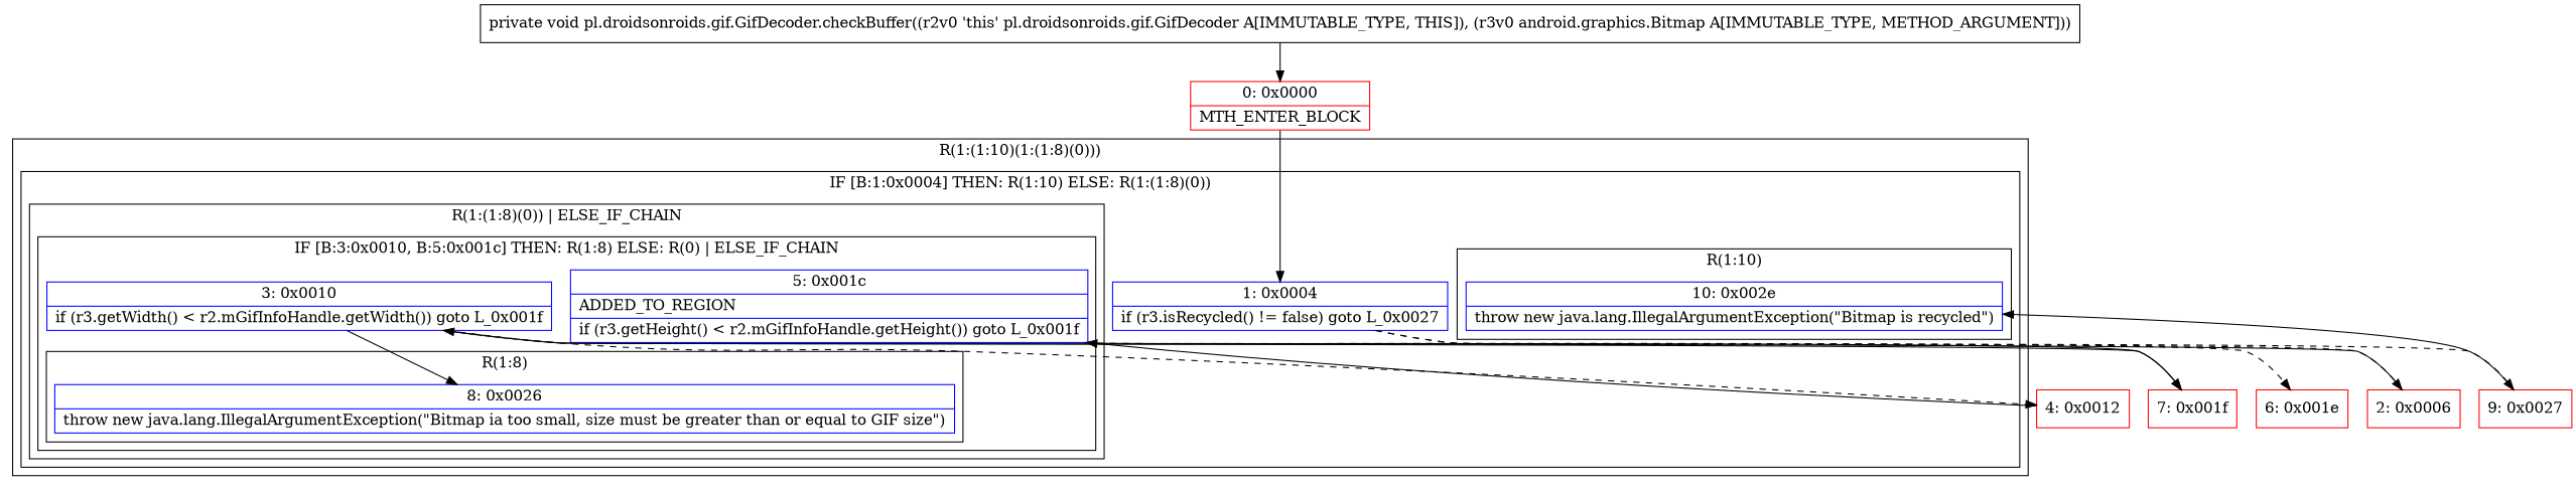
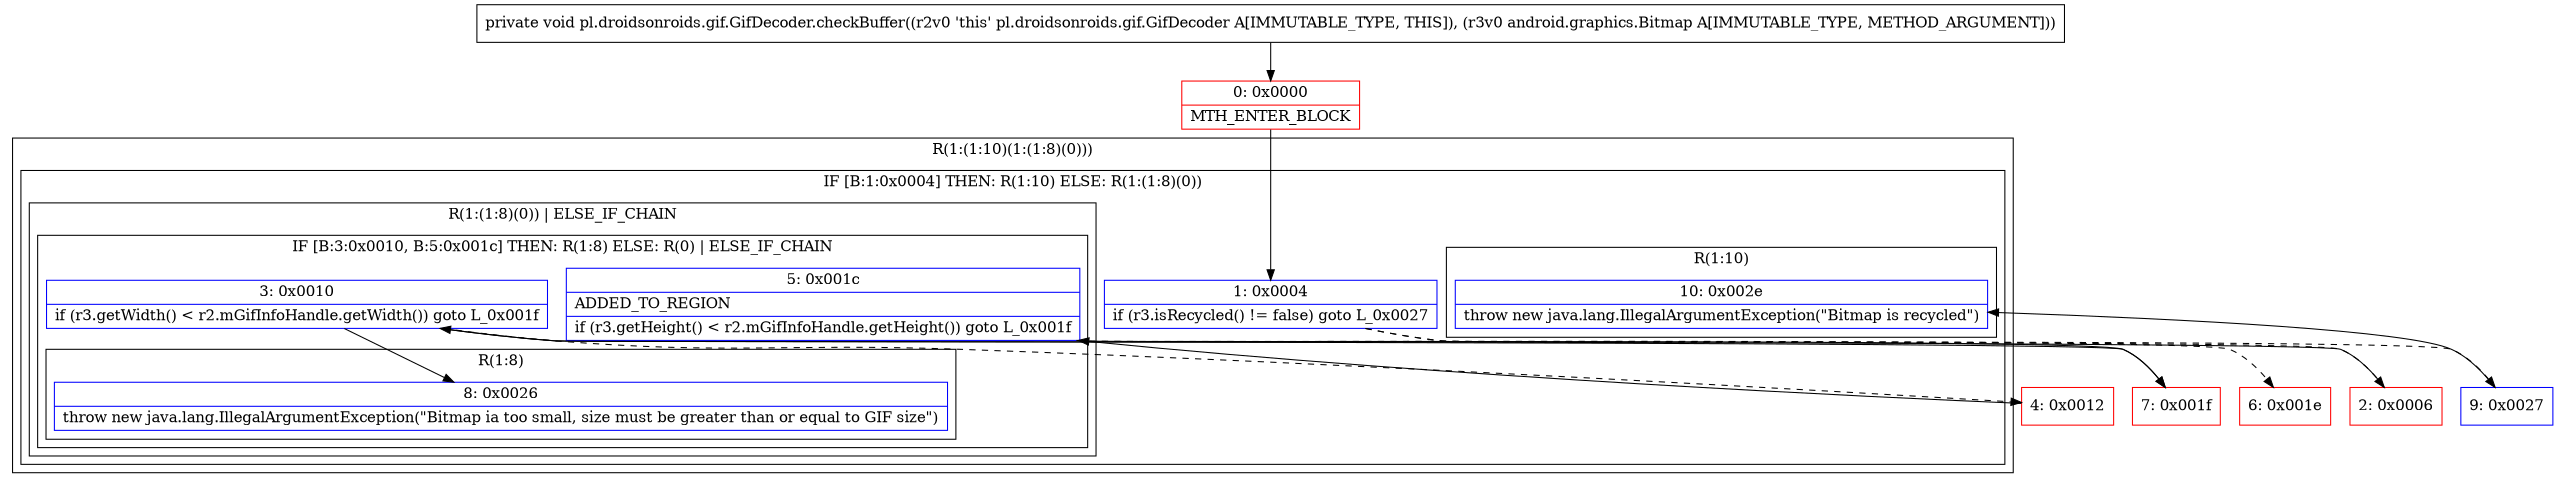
  digraph {
    node [color=red shape=record]
    n1 [color=blue label="{10\:\ 0x002e|throw new java.lang.IllegalArgumentException(\"Bitmap is recycled\")\l}"]
    n2 [color=blue label="{8\:\ 0x0026|throw new java.lang.IllegalArgumentException(\"Bitmap ia too small, size must be greater than or equal to GIF size\")\l}"]
    n3 [color=blue label="{3\:\ 0x0010|if (r3.getWidth() \< r2.mGifInfoHandle.getWidth()) goto L_0x001f\l}"]
    n4 [color=blue label="{5\:\ 0x001c|ADDED_TO_REGION\l|if (r3.getHeight() \< r2.mGifInfoHandle.getHeight()) goto L_0x001f\l}"]
    n5 [color=blue label="{1\:\ 0x0004|if (r3.isRecycled() != false) goto L_0x0027\l}"]
    n6 [label="{4\:\ 0x0012}"]
    n7 [label="{7\:\ 0x001f}"]
    n8 [label="{6\:\ 0x001e}"]
    n9 [label="{2\:\ 0x0006}"]
-   n10 [label="{9\:\ 0x0027}"]
+   n10 [color=blue label="{9\:\ 0x0027}"]
    n11 [label="{0\:\ 0x0000|MTH_ENTER_BLOCK\l}"]
    n12 [label="{private void pl.droidsonroids.gif.GifDecoder.checkBuffer((r2v0 'this' pl.droidsonroids.gif.GifDecoder A[IMMUTABLE_TYPE, THIS]), (r3v0 android.graphics.Bitmap A[IMMUTABLE_TYPE, METHOD_ARGUMENT])) }" color=""]
    subgraph cluster_1 {
      label="R(1:(1:10)(1:(1:8)(0)))"
      subgraph cluster_2 {
        label="IF [B:1:0x0004] THEN: R(1:10) ELSE: R(1:(1:8)(0))"
        n5
        subgraph cluster_3 {
          label="R(1:10)"
          n1
        }
        subgraph cluster_4 {
          label="R(1:(1:8)(0)) | ELSE_IF_CHAIN\l"
          subgraph cluster_5 {
            label="IF [B:3:0x0010, B:5:0x001c] THEN: R(1:8) ELSE: R(0) | ELSE_IF_CHAIN\l"
            n3
            n4
            subgraph cluster_6 {
              label="R(1:8)"
              n2
            }
            subgraph cluster_7 {
              label="R(0)"
            }
          }
        }
      }
    }
    n3 -> n2
    n3 -> n6 [style=dashed]
    n3 -> n7
    n4 -> n7
    n4 -> n8 [style=dashed]
    n5 -> n9 [style=dashed]
    n5 -> n10 [style=dashed]
    n6 -> n4
    n9 -> n3
    n10 -> n1
    n11 -> n5
    n12 -> n11
  }
